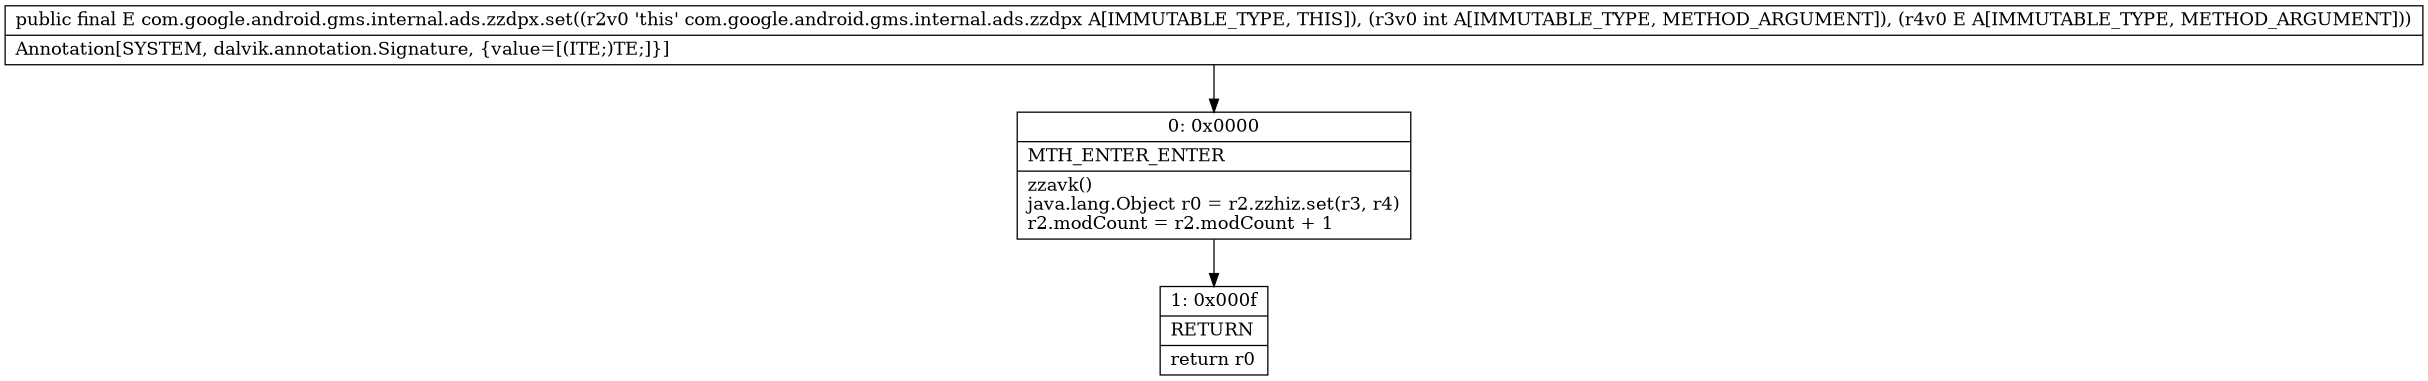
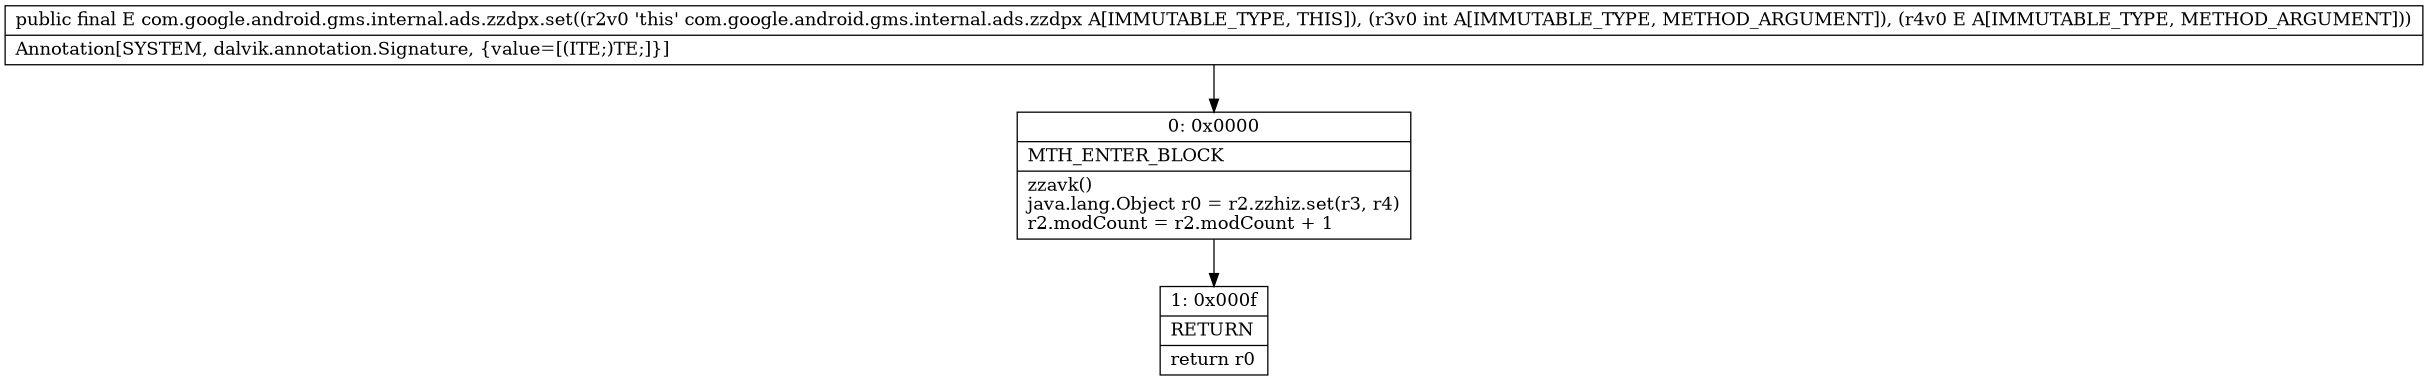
  digraph {
    node [shape=record]
-   n1 [label="{0\:\ 0x0000|MTH_ENTER_ENTER\l|zzavk()\ljava.lang.Object r0 = r2.zzhiz.set(r3, r4)\lr2.modCount = r2.modCount + 1\l}"]
+   n1 [label="{0\:\ 0x0000|MTH_ENTER_BLOCK\l|zzavk()\ljava.lang.Object r0 = r2.zzhiz.set(r3, r4)\lr2.modCount = r2.modCount + 1\l}"]
    n2 [label="{1\:\ 0x000f|RETURN\l|return r0\l}"]
    n3 [label="{public final E com.google.android.gms.internal.ads.zzdpx.set((r2v0 'this' com.google.android.gms.internal.ads.zzdpx A[IMMUTABLE_TYPE, THIS]), (r3v0 int A[IMMUTABLE_TYPE, METHOD_ARGUMENT]), (r4v0 E A[IMMUTABLE_TYPE, METHOD_ARGUMENT]))  | Annotation[SYSTEM, dalvik.annotation.Signature, \{value=[(ITE;)TE;]\}]\l}"]
    n1 -> n2
    n3 -> n1
  }
